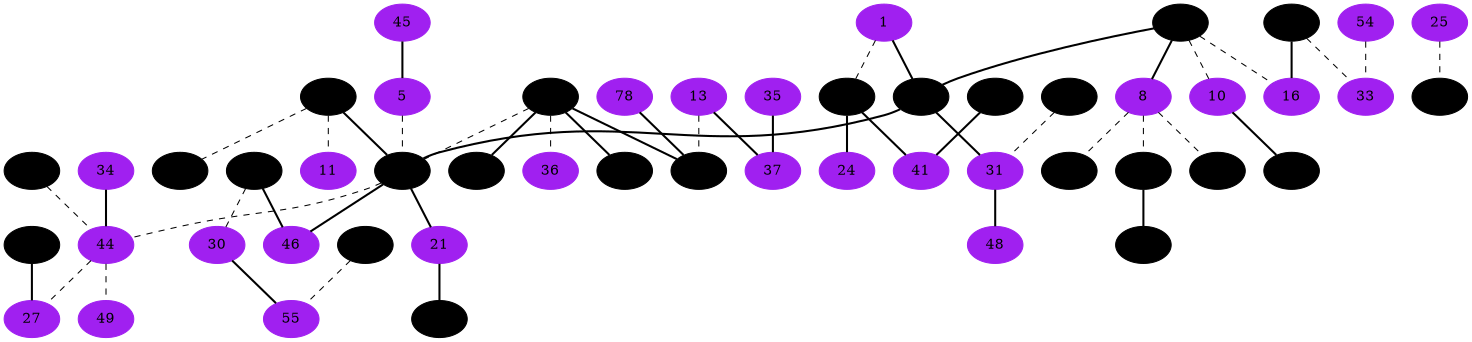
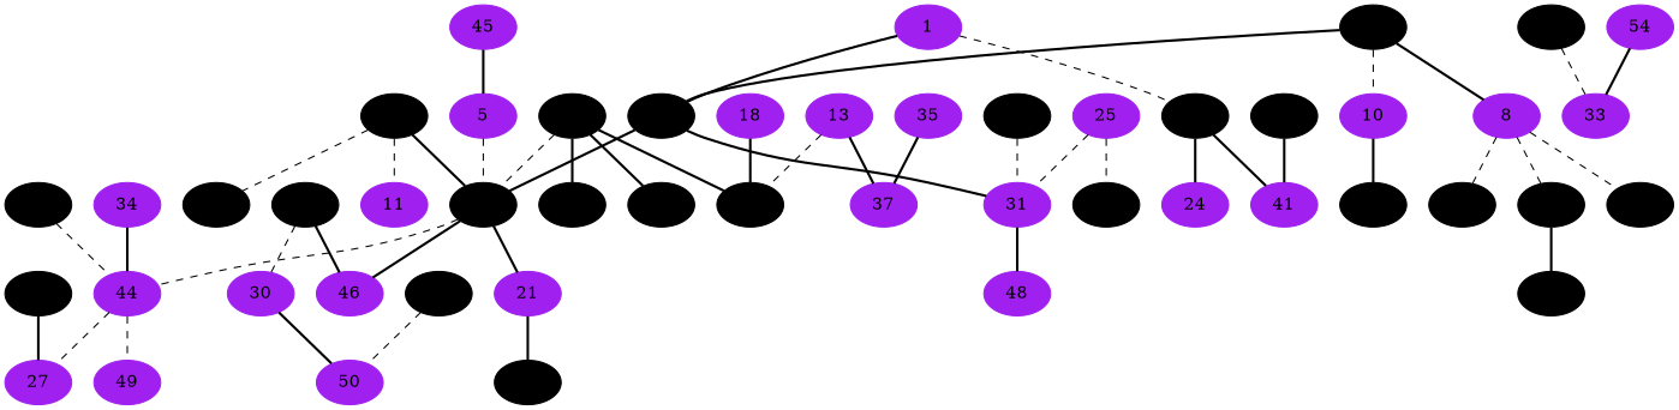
  graph {
    node [color=purple style=filled]
    edge [style=bold weight=1.0]
    3 [color=black]
    1
    23 [color=black]
    17 [color=black]
    31
    24
    41
    2 [color=black]
    8
    10
-   16
    9 [color=black]
    22 [color=black]
    51 [color=black]
    12 [color=black]
    21
    44
    46
    48
    4 [color=black]
    11
    43 [color=black]
    5
    6 [color=black]
    20 [color=black]
-   36
    42 [color=black]
    47 [color=black]
    7 [color=black]
    33
    40 [color=black]
    13
    37
    n34 [label=54]
    15 [color=black]
    39 [color=black]
    27
    49
-   18 [label=78]
+   18
    19 [color=black]
    30
-   50 [label=55]
+   50
    25
    38 [color=black]
    26 [color=black]
    28 [color=black]
    29 [color=black]
    32 [color=black]
    34
    35
    45
    3 -- 17
    3 -- 31
    1 -- 3
    1 -- 23 [style=dashed]
    23 -- 24
    23 -- 41
    17 -- 21
    17 -- 44 [style=dashed]
    17 -- 46
    31 -- 48
    2 -- 3
    2 -- 8
    2 -- 10 [style=dashed]
-   2 -- 16 [style=dashed]
    8 -- 9 [style=dashed]
    8 -- 22 [style=dashed]
    8 -- 51 [style=dashed]
    10 -- 12
    22 -- 40
    21 -- 39
    44 -- 27 [style=dashed]
    44 -- 49 [style=dashed]
    4 -- 17
    4 -- 11 [style=dashed]
    4 -- 43 [style=dashed]
    5 -- 17 [style=dashed]
    6 -- 17 [style=dashed]
    6 -- 20
-   6 -- 36 [style=dashed]
    6 -- 42
    6 -- 47
-   7 -- 16
    7 -- 33 [style=dashed]
    13 -- 47 [style=dashed]
    13 -- 37
-   n34 -- 33 [style=dashed]
+   n34 -- 33
    15 -- 31 [style=dashed]
    18 -- 47
    19 -- 46
    19 -- 30 [style=dashed]
    30 -- 50
+   25 -- 31 [style=dashed]
    25 -- 38 [style=dashed]
    26 -- 27
    28 -- 41
    29 -- 50 [style=dashed]
    32 -- 44 [style=dashed]
    34 -- 44
    35 -- 37
    45 -- 5
  }
